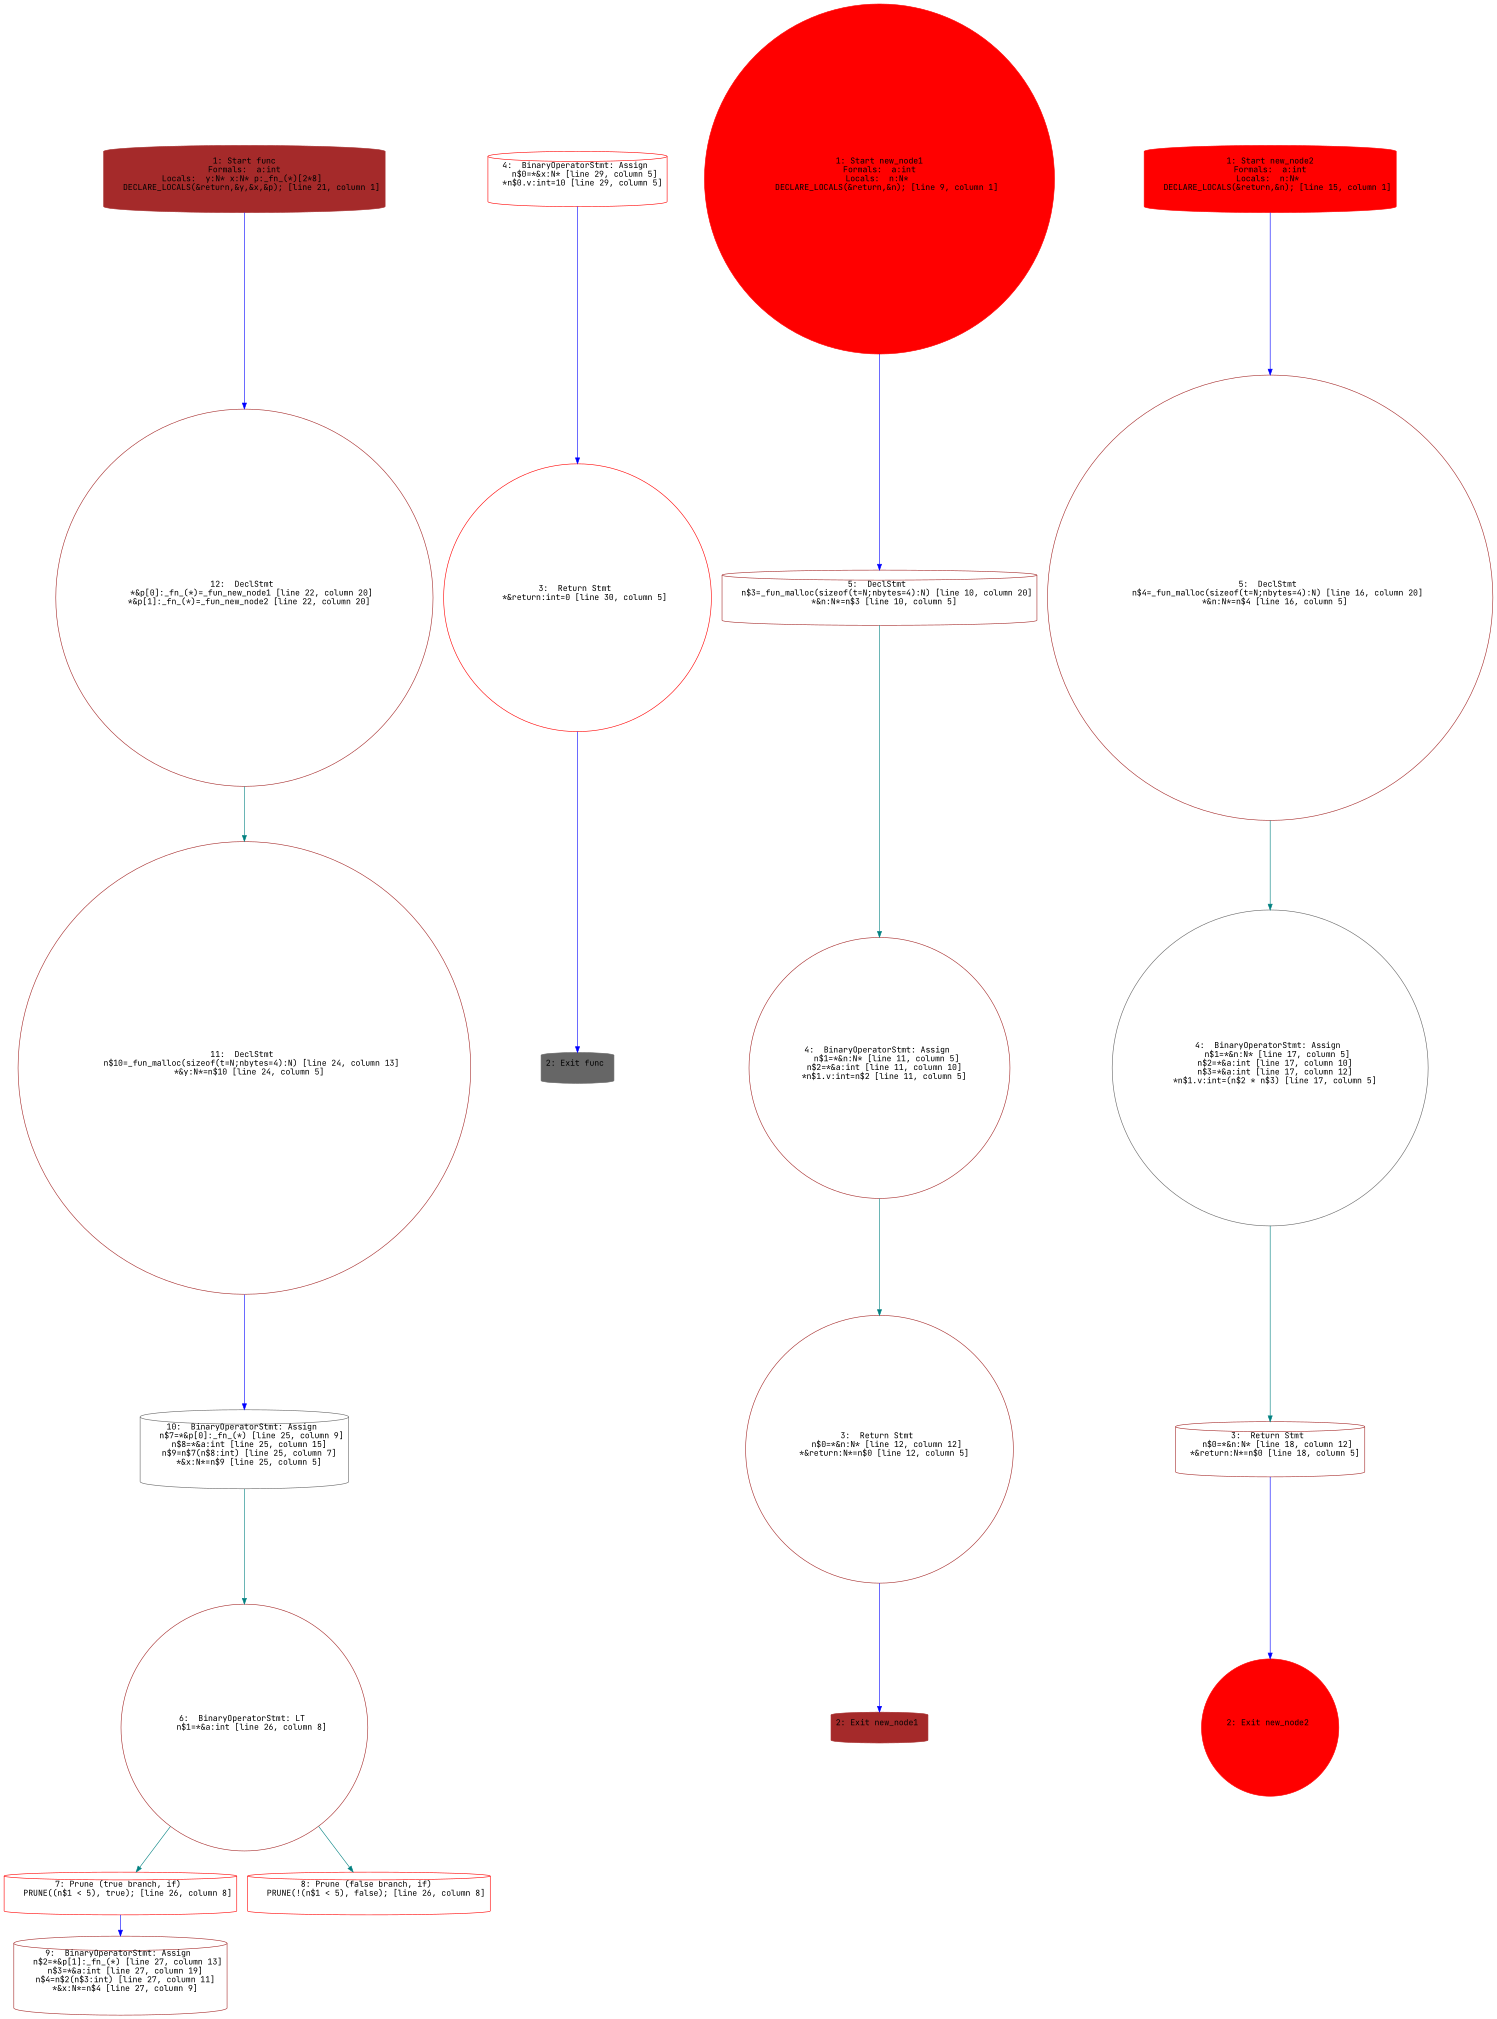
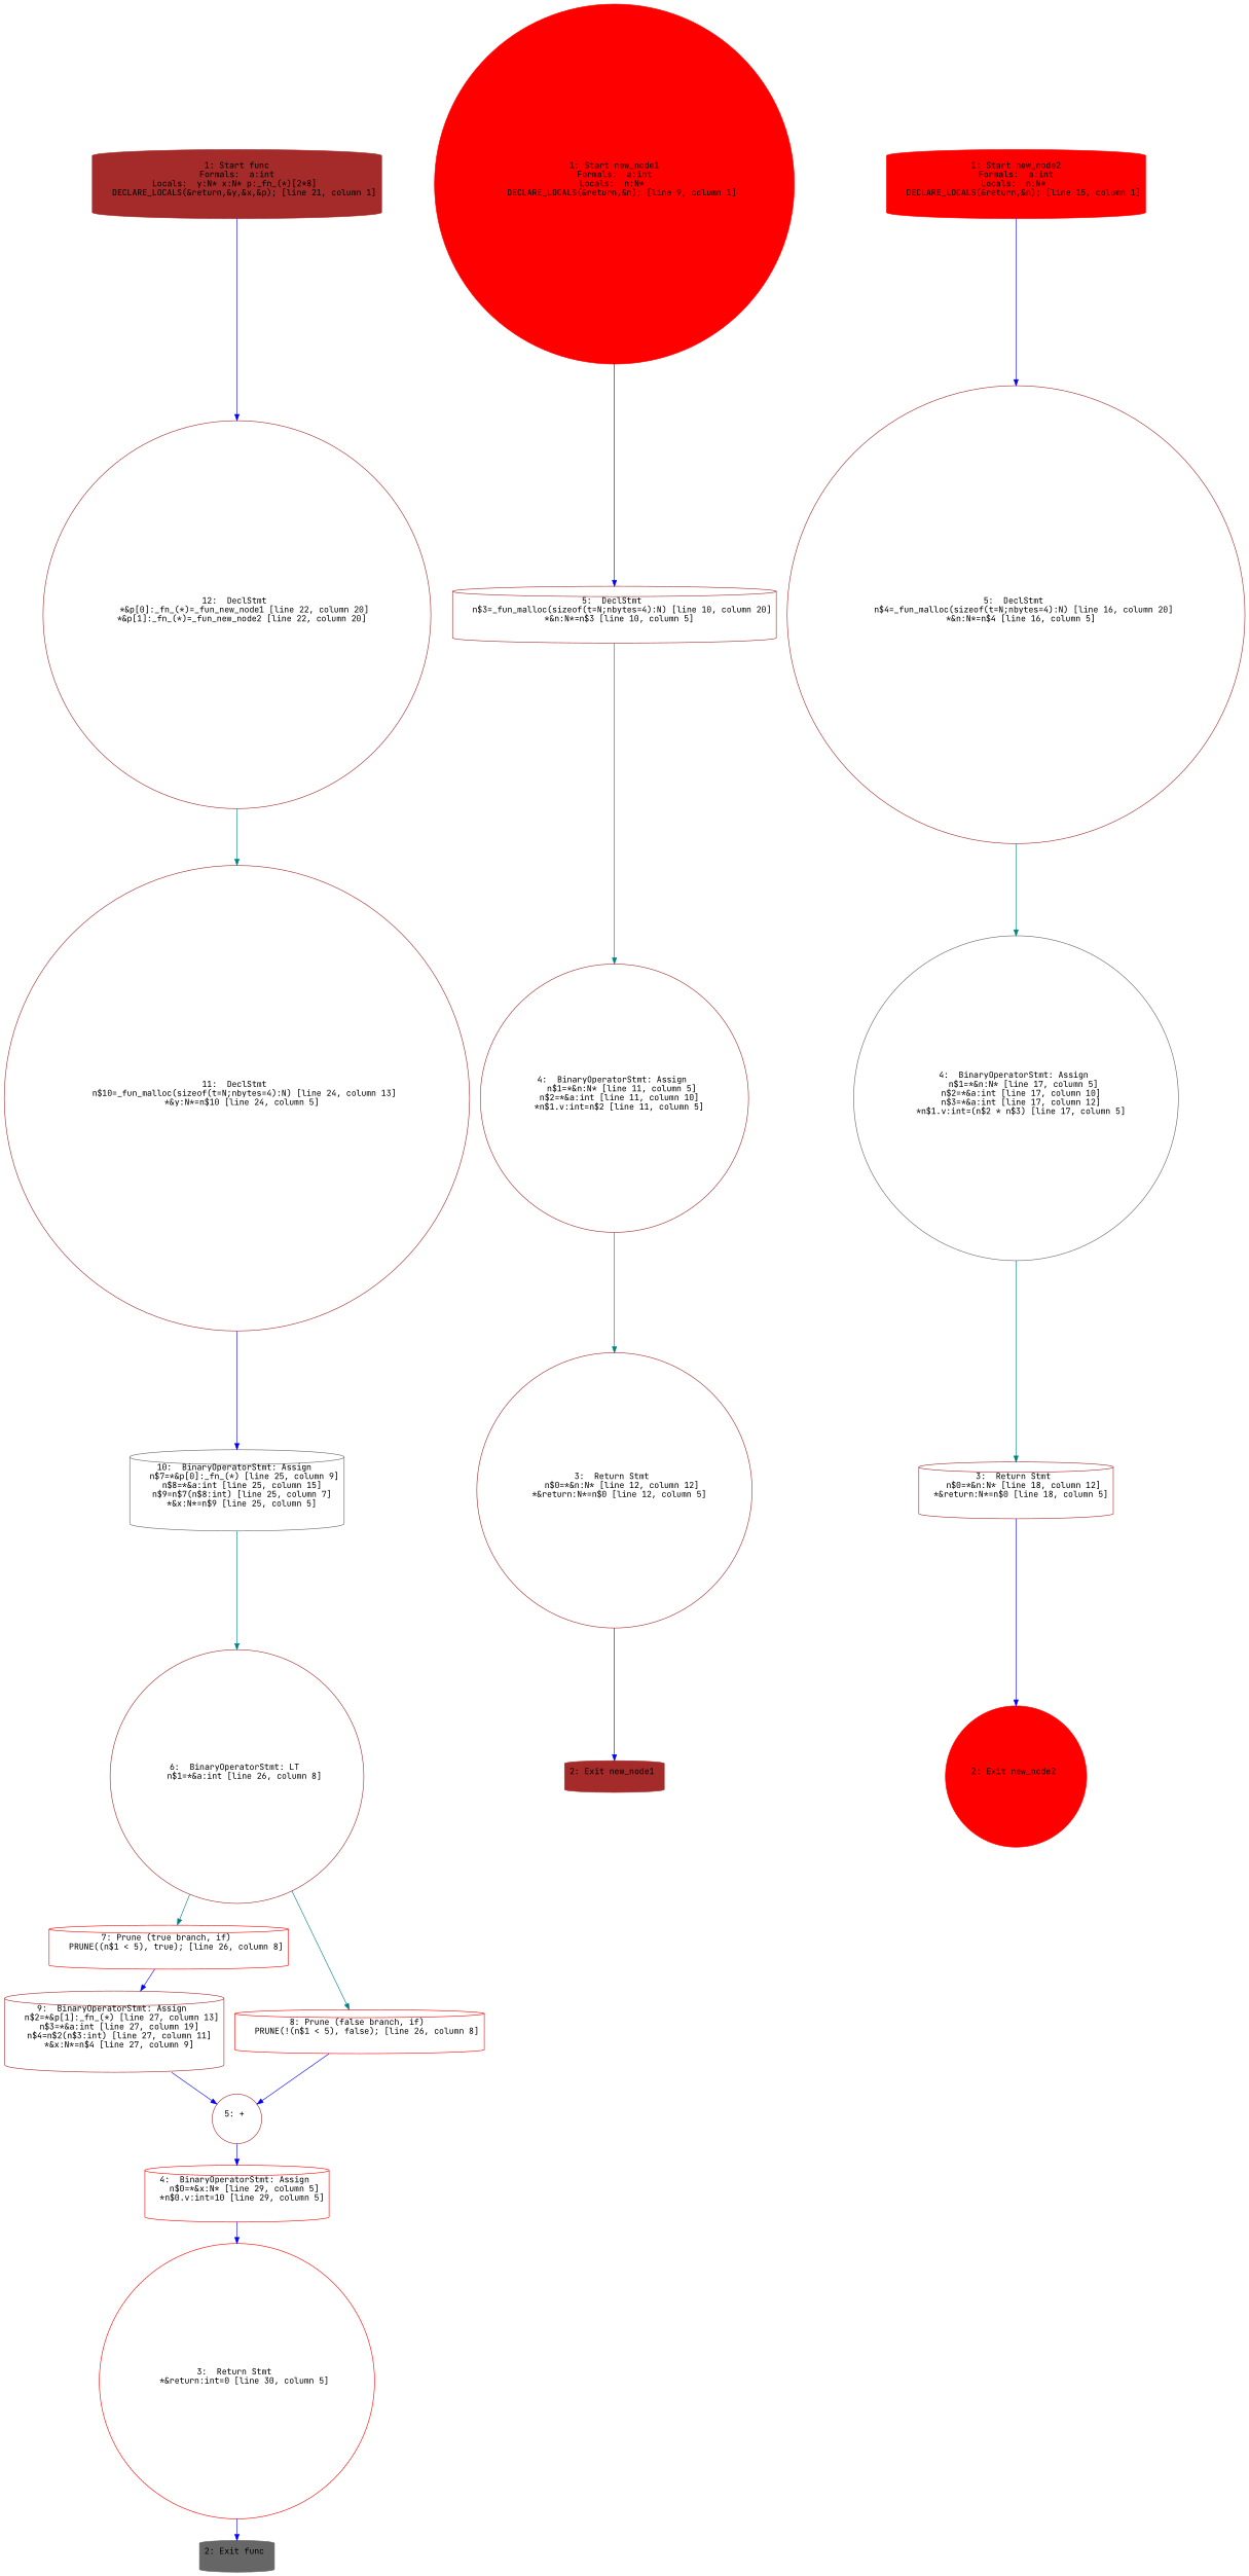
  digraph {
    fontname="JetBrains Mono"
    node [color=brown fontname="JetBrains Mono" shape=cylinder]
    edge [color=blue fontname="JetBrains Mono"]
    n1 [label="1: Start func\nFormals:  a:int\nLocals:  y:N* x:N* p:_fn_(*)[2*8] \n   DECLARE_LOCALS(&return,&y,&x,&p); [line 21, column 1]\n " style=filled]
    n2 [label="12:  DeclStmt \n   *&p[0]:_fn_(*)=_fun_new_node1 [line 22, column 20]\n  *&p[1]:_fn_(*)=_fun_new_node2 [line 22, column 20]\n " shape=circle]
    n3 [label="11:  DeclStmt \n   n$10=_fun_malloc(sizeof(t=N;nbytes=4):N) [line 24, column 13]\n  *&y:N*=n$10 [line 24, column 5]\n " shape=circle]
    n4 [color=gray40 label="10:  BinaryOperatorStmt: Assign \n   n$7=*&p[0]:_fn_(*) [line 25, column 9]\n  n$8=*&a:int [line 25, column 15]\n  n$9=n$7(n$8:int) [line 25, column 7]\n  *&x:N*=n$9 [line 25, column 5]\n "]
    n5 [color=gray40 label="2: Exit func \n  " style=filled]
    n6 [color=red label="3:  Return Stmt \n   *&return:int=0 [line 30, column 5]\n " shape=circle]
    n7 [color=red label="4:  BinaryOperatorStmt: Assign \n   n$0=*&x:N* [line 29, column 5]\n  *n$0.v:int=10 [line 29, column 5]\n "]
+   n8 [label="5: + \n  " shape=circle]
    n9 [label="6:  BinaryOperatorStmt: LT \n   n$1=*&a:int [line 26, column 8]\n " shape=circle]
    n10 [color=red label="7: Prune (true branch, if) \n   PRUNE((n$1 < 5), true); [line 26, column 8]\n "]
    n11 [color=red label="8: Prune (false branch, if) \n   PRUNE(!(n$1 < 5), false); [line 26, column 8]\n "]
    n12 [label="9:  BinaryOperatorStmt: Assign \n   n$2=*&p[1]:_fn_(*) [line 27, column 13]\n  n$3=*&a:int [line 27, column 19]\n  n$4=n$2(n$3:int) [line 27, column 11]\n  *&x:N*=n$4 [line 27, column 9]\n "]
    n13 [color=red label="1: Start new_node1\nFormals:  a:int\nLocals:  n:N* \n   DECLARE_LOCALS(&return,&n); [line 9, column 1]\n " shape=circle style=filled]
    n14 [label="5:  DeclStmt \n   n$3=_fun_malloc(sizeof(t=N;nbytes=4):N) [line 10, column 20]\n  *&n:N*=n$3 [line 10, column 5]\n "]
    n15 [label="4:  BinaryOperatorStmt: Assign \n   n$1=*&n:N* [line 11, column 5]\n  n$2=*&a:int [line 11, column 10]\n  *n$1.v:int=n$2 [line 11, column 5]\n " shape=circle]
    n16 [label="3:  Return Stmt \n   n$0=*&n:N* [line 12, column 12]\n  *&return:N*=n$0 [line 12, column 5]\n " shape=circle]
    n17 [label="2: Exit new_node1 \n  " style=filled]
    n18 [color=red label="1: Start new_node2\nFormals:  a:int\nLocals:  n:N* \n   DECLARE_LOCALS(&return,&n); [line 15, column 1]\n " style=filled]
    n19 [label="5:  DeclStmt \n   n$4=_fun_malloc(sizeof(t=N;nbytes=4):N) [line 16, column 20]\n  *&n:N*=n$4 [line 16, column 5]\n " shape=circle]
    n20 [color=gray40 label="4:  BinaryOperatorStmt: Assign \n   n$1=*&n:N* [line 17, column 5]\n  n$2=*&a:int [line 17, column 10]\n  n$3=*&a:int [line 17, column 12]\n  *n$1.v:int=(n$2 * n$3) [line 17, column 5]\n " shape=circle]
    n21 [label="3:  Return Stmt \n   n$0=*&n:N* [line 18, column 12]\n  *&return:N*=n$0 [line 18, column 5]\n "]
    n22 [color=red label="2: Exit new_node2 \n  " shape=circle style=filled]
    n1 -> n2
    n2 -> n3 [color=teal]
    n3 -> n4
    n4 -> n9 [color=teal]
    n6 -> n5
    n7 -> n6
+   n8 -> n7
    n9 -> n10 [color=teal]
    n9 -> n11 [color=teal]
    n10 -> n12
+   n11 -> n8
+   n12 -> n8
    n13 -> n14
    n14 -> n15 [color=teal]
    n15 -> n16 [color=teal]
    n16 -> n17
    n18 -> n19
    n19 -> n20 [color=teal]
    n20 -> n21 [color=teal]
    n21 -> n22
  }
